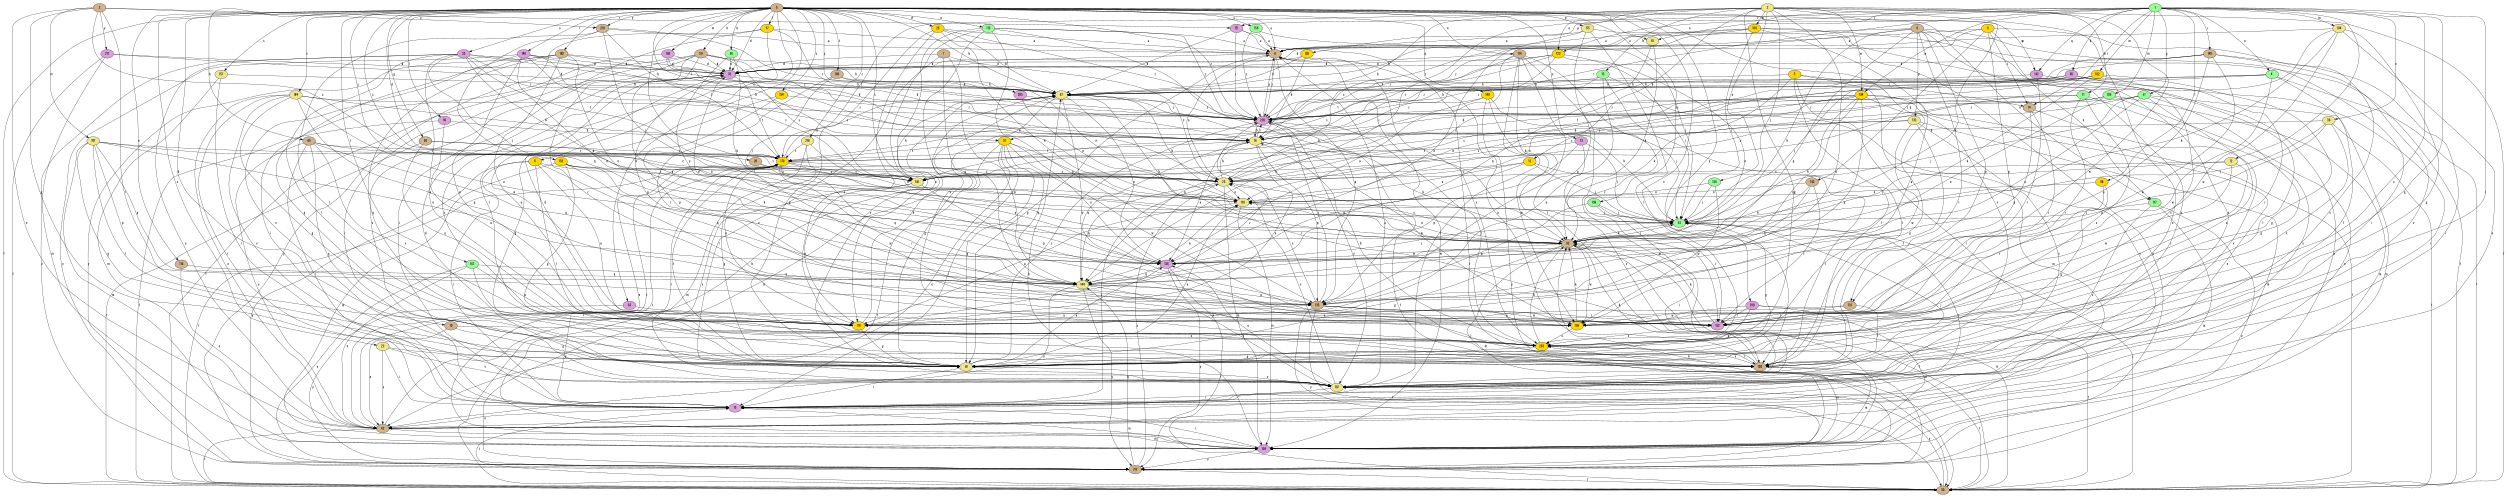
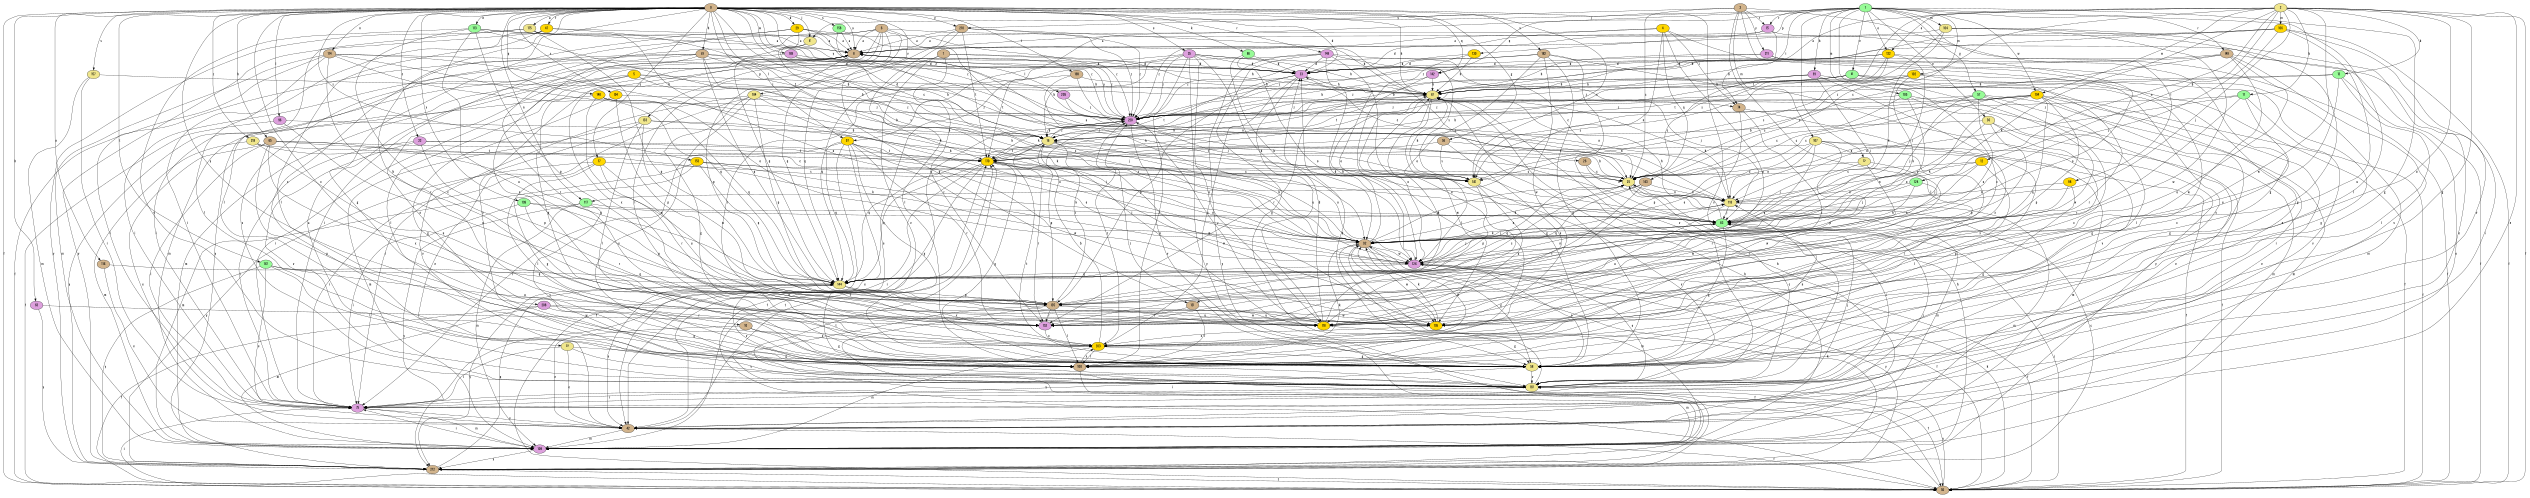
  strict digraph {
    fontname=Oswald
    node [fillcolor=tan fontname=Oswald style=filled]
    edge [fontname=Oswald]
    0
    8
    10
    17 [fillcolor=gold]
    22 [fillcolor=khaki]
    23 [fillcolor=plum]
    25 [fillcolor=khaki]
    26
    29 [fillcolor=gold]
    33 [fillcolor=plum]
    35 [fillcolor=plum]
    47 [fillcolor=gold]
    50
    56
    59
    63 [fillcolor=plum]
    65
    67 [fillcolor=khaki]
    81 [fillcolor=khaki]
    86 [fillcolor=palegreen]
    96 [fillcolor=plum]
    97 [fillcolor=gold]
    113 [fillcolor=palegreen]
    114
    116
    117 [fillcolor=palegreen]
    140 [fillcolor=gold]
    142 [fillcolor=plum]
    148 [fillcolor=plum]
    153 [fillcolor=gold]
    154 [fillcolor=gold]
    157 [fillcolor=khaki]
    158 [fillcolor=palegreen]
    n34 [fillcolor=khaki label=561]
    167 [fillcolor=palegreen]
    169
    170 [fillcolor=gold]
    175 [fillcolor=khaki]
    182
    184 [fillcolor=khaki]
    187 [fillcolor=khaki]
    189 [fillcolor=plum]
    199 [fillcolor=palegreen]
    203 [fillcolor=gold]
    205 [fillcolor=plum]
    208 [fillcolor=plum]
    210
    218 [fillcolor=khaki]
    220 [fillcolor=plum]
    58 [fillcolor=khaki]
    109 [fillcolor=plum]
    135
    42
    100
    178 [fillcolor=gold]
    75 [fillcolor=plum]
    212
    152 [fillcolor=plum]
    83 [fillcolor=palegreen]
    16 [fillcolor=khaki]
    144 [fillcolor=khaki]
    118 [fillcolor=khaki]
    92
    195 [fillcolor=gold]
    126 [fillcolor=plum]
    1 [fillcolor=palegreen]
    36 [fillcolor=khaki]
    41 [fillcolor=palegreen]
    57 [fillcolor=palegreen]
    72 [fillcolor=khaki]
    74
    89 [fillcolor=plum]
    98 [fillcolor=gold]
    102 [fillcolor=gold]
    104 [fillcolor=khaki]
    105 [fillcolor=palegreen]
    122 [fillcolor=gold]
    130 [fillcolor=gold]
    149
    151 [fillcolor=plum]
    194 [fillcolor=gold]
    2 [fillcolor=khaki]
    11 [fillcolor=palegreen]
    12 [fillcolor=gold]
    13 [fillcolor=palegreen]
    106 [fillcolor=gold]
    124 [fillcolor=palegreen]
    3
    107 [fillcolor=khaki]
    211 [fillcolor=plum]
    4 [fillcolor=gold]
    131
    143
    5 [fillcolor=gold]
    6
    133 [fillcolor=khaki]
    7
    0 -> 8 [label=a]
    0 -> 10 [label=b]
    0 -> 17 [label=c]
    0 -> 22 [label=c]
    0 -> 23 [label=c]
    0 -> 25 [label=c]
    0 -> 26 [label=d]
    0 -> 29 [label=d]
    0 -> 33 [label=d]
    0 -> 35 [label=e]
    0 -> 47 [label=f]
    0 -> 50 [label=f]
    0 -> 56 [label=g]
    0 -> 59 [label=h]
    0 -> 63 [label=h]
    0 -> 65 [label=h]
    0 -> 67 [label=h]
    0 -> 81 [label=j]
    0 -> 86 [label=k]
    0 -> 96 [label=l]
    0 -> 97 [label=l]
    0 -> 113 [label=n]
    0 -> 114 [label=n]
    0 -> 116 [label=n]
    0 -> 117 [label=n]
    0 -> 140 [label=q]
    0 -> 142 [label=q]
    0 -> 148 [label=r]
    0 -> 153 [label=s]
    0 -> 154 [label=s]
    0 -> 157 [label=s]
    0 -> 158 [label=s]
    0 -> n34 [label=s]
    0 -> 167 [label=t]
    0 -> 169 [label=t]
    0 -> 170 [label=t]
    0 -> 175 [label=u]
    0 -> 182 [label=v]
    0 -> 184 [label=v]
    0 -> 187 [label=v]
    0 -> 189 [label=w]
    0 -> 199 [label=x]
    0 -> 203 [label=x]
    0 -> 205 [label=y]
    0 -> 208 [label=y]
    0 -> 210 [label=y]
    0 -> 218 [label=z]
    0 -> 220 [label=z]
    8 -> 33 [label=d]
    8 -> 203 [label=x]
    8 -> 220 [label=z]
    8 -> 58 [label=g]
    8 -> 109 [label=m]
    8 -> 135 [label=p]
    10 -> 203 [label=x]
    10 -> 58 [label=g]
    10 -> 42 [label=e]
    17 -> n34 [label=s]
    17 -> 100 [label=l]
    17 -> 178 [label=u]
    17 -> 75 [label=i]
    17 -> 212 [label=y]
    17 -> 152 [label=r]
    22 -> 187 [label=v]
    22 -> 58 [label=g]
    22 -> 42 [label=e]
    22 -> 75 [label=i]
    23 -> 170 [label=t]
    23 -> 187 [label=v]
    23 -> 135 [label=p]
+   23 -> 75 [label=i]
    23 -> 83 [label=j]
    25 -> 8 [label=a]
    25 -> 109 [label=m]
    25 -> 75 [label=i]
    25 -> 16 [label=b]
    25 -> 144 [label=q]
    25 -> 118 [label=n]
    26 -> 25 [label=c]
    26 -> 118 [label=n]
    29 -> 8 [label=a]
    29 -> 67 [label=h]
    29 -> 203 [label=x]
    29 -> 220 [label=z]
    29 -> 58 [label=g]
    29 -> 92 [label=k]
    33 -> 67 [label=h]
    33 -> 170 [label=t]
    33 -> 203 [label=x]
    33 -> 135 [label=p]
    33 -> 178 [label=u]
    35 -> 33 [label=d]
    35 -> 67 [label=h]
    35 -> 170 [label=t]
    35 -> 220 [label=z]
    35 -> 42 [label=e]
    35 -> 100 [label=l]
    35 -> 178 [label=u]
    35 -> 212 [label=y]
    35 -> 83 [label=j]
    35 -> 92 [label=k]
    47 -> 8 [label=a]
    47 -> 100 [label=l]
    47 -> 75 [label=i]
    47 -> 212 [label=y]
    47 -> 16 [label=b]
    50 -> 170 [label=t]
    50 -> 187 [label=v]
    50 -> 75 [label=i]
    50 -> 83 [label=j]
    50 -> 92 [label=k]
    56 -> 50 [label=f]
    56 -> n34 [label=s]
    56 -> 170 [label=t]
    56 -> 178 [label=u]
    59 -> 33 [label=d]
    59 -> 50 [label=f]
    59 -> 67 [label=h]
    59 -> n34 [label=s]
    59 -> 187 [label=v]
    59 -> 75 [label=i]
    59 -> 152 [label=r]
    59 -> 16 [label=b]
    59 -> 144 [label=q]
    63 -> 212 [label=y]
    63 -> 195 [label=w]
    65 -> 25 [label=c]
    65 -> 170 [label=t]
    65 -> 203 [label=x]
    65 -> 58 [label=g]
    65 -> 42 [label=e]
    65 -> 75 [label=i]
    65 -> 144 [label=q]
    67 -> 220 [label=z]
    67 -> 58 [label=g]
    67 -> 195 [label=w]
    67 -> 126 [label=o]
    81 -> 144 [label=q]
    81 -> 92 [label=k]
    86 -> 33 [label=d]
    86 -> 92 [label=k]
    86 -> 126 [label=o]
    96 -> 50 [label=f]
    96 -> 178 [label=u]
    96 -> 16 [label=b]
    97 -> 50 [label=f]
    97 -> 170 [label=t]
    97 -> 58 [label=g]
    97 -> 42 [label=e]
    97 -> 75 [label=i]
    97 -> 152 [label=r]
    97 -> 144 [label=q]
    97 -> 195 [label=w]
    97 -> 126 [label=o]
    113 -> 8 [label=a]
    113 -> 187 [label=v]
    113 -> 203 [label=x]
    113 -> 220 [label=z]
    113 -> 135 [label=p]
    113 -> 178 [label=u]
    113 -> 92 [label=k]
    114 -> 33 [label=d]
    114 -> 109 [label=m]
    114 -> 100 [label=l]
    114 -> 75 [label=i]
    114 -> 152 [label=r]
    114 -> 144 [label=q]
    114 -> 92 [label=k]
    114 -> 126 [label=o]
    116 -> 42 [label=e]
    116 -> 144 [label=q]
    117 -> 187 [label=v]
    117 -> 109 [label=m]
    117 -> 212 [label=y]
    117 -> 83 [label=j]
    140 -> 220 [label=z]
    140 -> 212 [label=y]
    140 -> 83 [label=j]
    140 -> 144 [label=q]
    140 -> 195 [label=w]
    142 -> 67 [label=h]
    142 -> 100 [label=l]
    142 -> 152 [label=r]
    148 -> 25 [label=c]
    148 -> 33 [label=d]
    148 -> n34 [label=s]
    148 -> 58 [label=g]
    148 -> 178 [label=u]
    148 -> 212 [label=y]
    148 -> 16 [label=b]
    148 -> 126 [label=o]
    153 -> 25 [label=c]
    153 -> n34 [label=s]
    153 -> 58 [label=g]
    153 -> 109 [label=m]
    153 -> 144 [label=q]
    153 -> 92 [label=k]
    154 -> 220 [label=z]
    154 -> 58 [label=g]
    154 -> 135 [label=p]
    157 -> 67 [label=h]
    157 -> 109 [label=m]
    157 -> 75 [label=i]
    158 -> 8 [label=a]
    158 -> 220 [label=z]
    158 -> 83 [label=j]
    n34 -> 67 [label=h]
    n34 -> 187 [label=v]
    n34 -> 135 [label=p]
    n34 -> 178 [label=u]
    167 -> 42 [label=e]
    167 -> 100 [label=l]
    167 -> 178 [label=u]
    167 -> 212 [label=y]
    167 -> 144 [label=q]
    169 -> 67 [label=h]
    169 -> 152 [label=r]
    169 -> 83 [label=j]
    169 -> 118 [label=n]
    170 -> 25 [label=c]
    170 -> 67 [label=h]
    170 -> n34 [label=s]
    170 -> 58 [label=g]
    170 -> 42 [label=e]
    170 -> 75 [label=i]
    170 -> 152 [label=r]
    170 -> 144 [label=q]
    170 -> 195 [label=w]
    170 -> 126 [label=o]
    175 -> 8 [label=a]
    175 -> 135 [label=p]
    175 -> 100 [label=l]
    175 -> 212 [label=y]
    175 -> 126 [label=o]
    182 -> 33 [label=d]
    182 -> 187 [label=v]
    182 -> 220 [label=z]
    182 -> 58 [label=g]
    182 -> 212 [label=y]
    182 -> 195 [label=w]
    182 -> 126 [label=o]
    184 -> 187 [label=v]
    184 -> 220 [label=z]
    184 -> 58 [label=g]
    184 -> 135 [label=p]
    184 -> 42 [label=e]
    184 -> 75 [label=i]
    184 -> 16 [label=b]
    184 -> 126 [label=o]
    187 -> 8 [label=a]
    187 -> 25 [label=c]
    187 -> 33 [label=d]
    187 -> 75 [label=i]
    187 -> 83 [label=j]
    187 -> 126 [label=o]
    189 -> 33 [label=d]
    189 -> 75 [label=i]
    189 -> 16 [label=b]
    189 -> 118 [label=n]
    199 -> 135 [label=p]
    199 -> 75 [label=i]
    199 -> 152 [label=r]
    199 -> 83 [label=j]
    203 -> 220 [label=z]
    203 -> 58 [label=g]
    203 -> 109 [label=m]
    203 -> 100 [label=l]
    203 -> 16 [label=b]
    203 -> 92 [label=k]
    205 -> 220 [label=z]
    205 -> 118 [label=n]
    208 -> 50 [label=f]
    208 -> 58 [label=g]
    208 -> 109 [label=m]
    208 -> 152 [label=r]
    208 -> 195 [label=w]
    210 -> 8 [label=a]
    210 -> 170 [label=t]
    210 -> 220 [label=z]
    210 -> 100 [label=l]
    210 -> 83 [label=j]
    210 -> 144 [label=q]
    218 -> 170 [label=t]
    218 -> 109 [label=m]
    218 -> 178 [label=u]
    218 -> 92 [label=k]
    220 -> 8 [label=a]
    220 -> 50 [label=f]
    220 -> 187 [label=v]
    220 -> 16 [label=b]
    58 -> 170 [label=t]
    58 -> 187 [label=v]
    58 -> 220 [label=z]
    58 -> 75 [label=i]
    58 -> 118 [label=n]
    58 -> 126 [label=o]
    109 -> 67 [label=h]
    109 -> 170 [label=t]
    109 -> 75 [label=i]
    109 -> 212 [label=y]
    135 -> 25 [label=c]
    135 -> 50 [label=f]
    135 -> 220 [label=z]
    135 -> 100 [label=l]
    135 -> 178 [label=u]
    135 -> 212 [label=y]
    135 -> 152 [label=r]
    135 -> 195 [label=w]
    42 -> 50 [label=f]
    42 -> 67 [label=h]
    42 -> 170 [label=t]
    42 -> 109 [label=m]
    100 -> 8 [label=a]
    100 -> 50 [label=f]
    100 -> 203 [label=x]
    100 -> 109 [label=m]
    100 -> 92 [label=k]
    178 -> 33 [label=d]
    178 -> 67 [label=h]
    178 -> 220 [label=z]
    178 -> 58 [label=g]
    75 -> 109 [label=m]
    75 -> 42 [label=e]
    75 -> 83 [label=j]
    212 -> 25 [label=c]
    212 -> 50 [label=f]
    212 -> 67 [label=h]
    212 -> 144 [label=q]
    212 -> 92 [label=k]
    152 -> 203 [label=x]
-   152 -> 92 [label=k]
+   124 -> 92 [label=k]
    83 -> 67 [label=h]
    83 -> 58 [label=g]
    83 -> 92 [label=k]
    16 -> 170 [label=t]
    16 -> 220 [label=z]
    16 -> 135 [label=p]
    16 -> 178 [label=u]
    16 -> 144 [label=q]
    16 -> 92 [label=k]
    16 -> 195 [label=w]
    16 -> 126 [label=o]
    144 -> 187 [label=v]
    144 -> 203 [label=x]
    144 -> 135 [label=p]
    144 -> 42 [label=e]
    144 -> 212 [label=y]
    144 -> 118 [label=n]
    118 -> 67 [label=h]
    118 -> 109 [label=m]
    118 -> 178 [label=u]
    118 -> 83 [label=j]
    92 -> 25 [label=c]
    92 -> 50 [label=f]
    92 -> 67 [label=h]
    92 -> 58 [label=g]
    92 -> 109 [label=m]
    92 -> 83 [label=j]
    92 -> 118 [label=n]
    92 -> 195 [label=w]
    92 -> 126 [label=w]
    195 -> 203 [label=x]
    195 -> 92 [label=k]
    126 -> 33 [label=d]
    126 -> 50 [label=f]
    126 -> 212 [label=y]
    126 -> 83 [label=j]
    126 -> 144 [label=q]
    1 -> 81 [label=j]
    1 -> 97 [label=l]
    1 -> 142 [label=q]
    1 -> 203 [label=x]
    1 -> 58 [label=g]
    1 -> 100 [label=l]
    1 -> 36 [label=e]
    1 -> 41 [label=e]
    1 -> 57 [label=g]
    1 -> 72 [label=i]
    1 -> 74 [label=i]
    1 -> 89 [label=k]
    1 -> 98 [label=l]
    1 -> 102 [label=m]
    1 -> 104 [label=m]
    1 -> 105 [label=m]
    1 -> 122 [label=o]
    1 -> 130 [label=p]
    1 -> 149 [label=r]
    1 -> 151 [label=r]
    1 -> 194 [label=w]
    36 -> 50 [label=f]
    36 -> 203 [label=x]
    36 -> 135 [label=p]
    36 -> 83 [label=j]
    36 -> 16 [label=b]
    41 -> 50 [label=f]
    41 -> 67 [label=h]
    41 -> 170 [label=t]
    41 -> 220 [label=z]
    41 -> 100 [label=l]
    41 -> 195 [label=w]
    57 -> 25 [label=c]
    57 -> 203 [label=x]
    57 -> 220 [label=z]
    57 -> 58 [label=g]
    57 -> 109 [label=m]
    57 -> 83 [label=j]
    57 -> 126 [label=o]
    72 -> 25 [label=c]
    72 -> 152 [label=r]
    72 -> 83 [label=j]
    72 -> 195 [label=w]
    74 -> 187 [label=v]
    74 -> 135 [label=p]
    74 -> 152 [label=r]
    89 -> 25 [label=c]
    89 -> 67 [label=h]
    89 -> 203 [label=x]
    89 -> 220 [label=z]
    89 -> 75 [label=i]
    89 -> 83 [label=j]
    98 -> 58 [label=g]
    98 -> 152 [label=r]
    98 -> 118 [label=n]
    102 -> 25 [label=c]
    102 -> 67 [label=h]
    102 -> n34 [label=s]
    102 -> 58 [label=g]
    102 -> 152 [label=r]
    102 -> 92 [label=k]
    104 -> 8 [label=a]
    104 -> n34 [label=s]
    104 -> 58 [label=g]
    104 -> 42 [label=e]
    104 -> 92 [label=k]
    104 -> 195 [label=w]
    105 -> 25 [label=c]
    105 -> 220 [label=z]
    105 -> 109 [label=m]
    105 -> 42 [label=e]
    105 -> 126 [label=o]
    122 -> 33 [label=d]
    122 -> n34 [label=s]
    122 -> 170 [label=t]
    122 -> 220 [label=z]
    122 -> 83 [label=j]
    122 -> 126 [label=o]
    130 -> 33 [label=d]
    130 -> 67 [label=h]
    130 -> 16 [label=b]
    149 -> 33 [label=d]
    149 -> n34 [label=s]
    149 -> 187 [label=v]
    149 -> 178 [label=u]
    149 -> 75 [label=i]
    149 -> 16 [label=b]
    149 -> 195 [label=w]
    151 -> 8 [label=a]
    151 -> 50 [label=f]
    151 -> 67 [label=h]
    151 -> 220 [label=z]
    194 -> 25 [label=c]
    194 -> 50 [label=f]
    194 -> 220 [label=z]
    194 -> 58 [label=g]
    194 -> 135 [label=p]
    194 -> 42 [label=e]
    194 -> 16 [label=b]
    194 -> 144 [label=q]
    194 -> 118 [label=n]
    194 -> 92 [label=k]
    2 -> 25 [label=c]
    2 -> 50 [label=f]
    2 -> 170 [label=t]
    2 -> 58 [label=g]
    2 -> 42 [label=e]
    2 -> 178 [label=u]
    2 -> 83 [label=j]
    2 -> 16 [label=b]
    2 -> 92 [label=k]
    2 -> 195 [label=w]
    2 -> 122 [label=o]
    2 -> 194 [label=w]
    2 -> 11 [label=b]
    2 -> 12 [label=b]
    2 -> 13 [label=b]
    2 -> 106 [label=m]
    2 -> 124 [label=o]
    11 -> 187 [label=v]
    11 -> 203 [label=x]
    11 -> 220 [label=z]
    11 -> 152 [label=r]
    11 -> 118 [label=n]
    12 -> 25 [label=c]
    12 -> 100 [label=l]
    12 -> 83 [label=j]
    12 -> 118 [label=n]
    12 -> 126 [label=o]
    13 -> 67 [label=h]
    13 -> 220 [label=z]
    13 -> 42 [label=e]
    13 -> 100 [label=l]
    13 -> 178 [label=u]
    106 -> 8 [label=a]
    106 -> 50 [label=f]
    106 -> 67 [label=h]
    106 -> 187 [label=v]
    106 -> 220 [label=z]
    106 -> 178 [label=u]
    106 -> 83 [label=j]
    124 -> 83 [label=j]
    124 -> 118 [label=n]
    124 -> 195 [label=w]
    3 -> 25 [label=c]
    3 -> 210 [label=y]
    3 -> 58 [label=g]
    3 -> 42 [label=e]
    3 -> 100 [label=l]
    3 -> 151 [label=r]
    3 -> 107 [label=m]
    3 -> 211 [label=y]
    107 -> 170 [label=t]
    107 -> 58 [label=g]
    107 -> 109 [label=m]
    107 -> 135 [label=p]
    107 -> 100 [label=l]
    107 -> 144 [label=q]
    107 -> 118 [label=n]
    107 -> 126 [label=o]
    211 -> 33 [label=d]
    211 -> 50 [label=f]
    211 -> 67 [label=h]
    211 -> 109 [label=m]
    4 -> 8 [label=a]
    4 -> 33 [label=d]
    4 -> 117 [label=n]
    4 -> 187 [label=v]
    4 -> 74 [label=i]
    4 -> 131 [label=p]
    4 -> 143 [label=q]
    131 -> 100 [label=l]
    131 -> 178 [label=u]
    131 -> 152 [label=r]
    143 -> 152 [label=r]
    143 -> 144 [label=q]
    143 -> 118 [label=n]
    143 -> 92 [label=k]
    5 -> 67 [label=h]
    5 -> 109 [label=m]
    5 -> 100 [label=l]
    5 -> 75 [label=i]
    5 -> 92 [label=k]
    5 -> 74 [label=i]
    6 -> 8 [label=a]
    6 -> 187 [label=v]
    6 -> 220 [label=z]
    6 -> 100 [label=l]
    6 -> 75 [label=i]
    6 -> 212 [label=y]
    6 -> 144 [label=q]
    6 -> 92 [label=k]
    6 -> 131 [label=p]
    6 -> 133 [label=p]
    133 -> n34 [label=s]
    133 -> 187 [label=v]
    133 -> 109 [label=m]
    133 -> 100 [label=l]
    133 -> 16 [label=b]
    133 -> 195 [label=w]
    7 -> 25 [label=c]
    7 -> 33 [label=d]
    7 -> 187 [label=v]
    7 -> 152 [label=r]
    7 -> 144 [label=q]
  }
